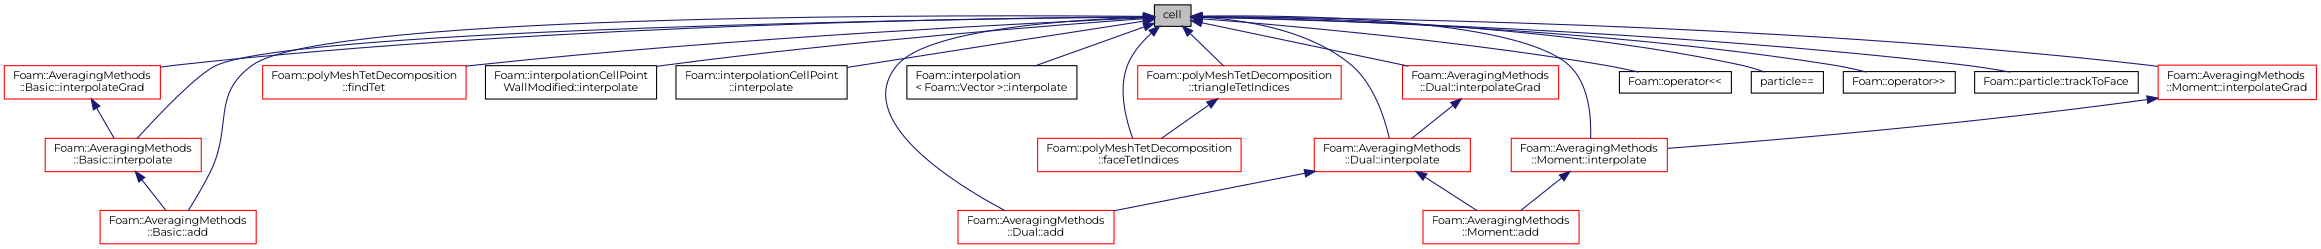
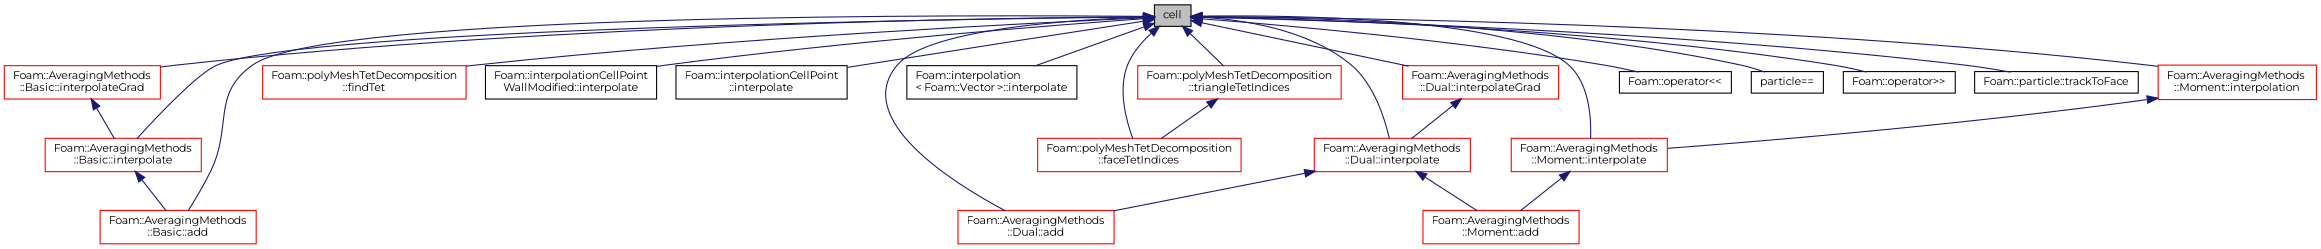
  digraph {
    fontname=Montserrat
    rankdir=TB
    node [color=red fontname=Montserrat fontsize=10 shape=record]
    edge [color=midnightblue dir=back fontname=Montserrat fontsize=10 labelfontname=Helvetica labelfontsize=10 style=solid]
    n1 [color=black fillcolor=grey75 fontcolor=black height=0.2 label=cell style=filled width=0.4]
    n2 [height=0.2 label="Foam::AveragingMethods\l::Basic::add" width=0.4]
    n3 [height=0.2 label="Foam::AveragingMethods\l::Dual::add" width=0.4]
    n4 [height=0.2 label="Foam::polyMeshTetDecomposition\l::faceTetIndices" width=0.4]
    n5 [height=0.2 label="Foam::polyMeshTetDecomposition\l::findTet" width=0.4]
    n6 [color=black height=0.2 label="Foam::interpolationCellPoint\lWallModified::interpolate" width=0.4]
    n7 [color=black height=0.2 label="Foam::interpolationCellPoint\l::interpolate" width=0.4]
    n8 [height=0.2 label="Foam::AveragingMethods\l::Basic::interpolate" width=0.4]
    n9 [color=black height=0.2 label="Foam::interpolation\l\< Foam::Vector \>::interpolate" width=0.4]
    n10 [height=0.2 label="Foam::AveragingMethods\l::Moment::interpolate" width=0.4]
    n11 [height=0.2 label="Foam::AveragingMethods\l::Dual::interpolate" width=0.4]
    n12 [height=0.2 label="Foam::AveragingMethods\l::Basic::interpolateGrad" width=0.4]
-   n13 [height=0.2 label="Foam::AveragingMethods\l::Moment::interpolateGrad" width=0.4]
+   n13 [height=0.2 label="Foam::AveragingMethods\l::Moment::interpolation" width=0.4]
    n14 [height=0.2 label="Foam::AveragingMethods\l::Dual::interpolateGrad" width=0.4]
    n15 [color=black height=0.2 label="Foam::operator\<\<" width=0.4]
    n16 [color=black height=0.2 label="particle==" width=0.4]
    n17 [color=black height=0.2 label="Foam::operator\>\>" width=0.4]
    n18 [color=black height=0.2 label="Foam::particle::trackToFace" width=0.4]
    n19 [height=0.2 label="Foam::polyMeshTetDecomposition\l::triangleTetIndices" width=0.4]
    n20 [height=0.2 label="Foam::AveragingMethods\l::Moment::add" width=0.4]
    n1 -> n2
    n1 -> n3
    n1 -> n4
    n1 -> n5
    n1 -> n6
    n1 -> n7
    n1 -> n8
    n1 -> n9
    n1 -> n10
    n1 -> n11
    n1 -> n12
    n1 -> n13
    n1 -> n14
    n1 -> n15
    n1 -> n16
    n1 -> n17
    n1 -> n18
    n1 -> n19
    n8 -> n2
    n10 -> n20
    n11 -> n3
    n11 -> n20
    n12 -> n8
    n13 -> n10
    n14 -> n11
    n19 -> n4
  }
